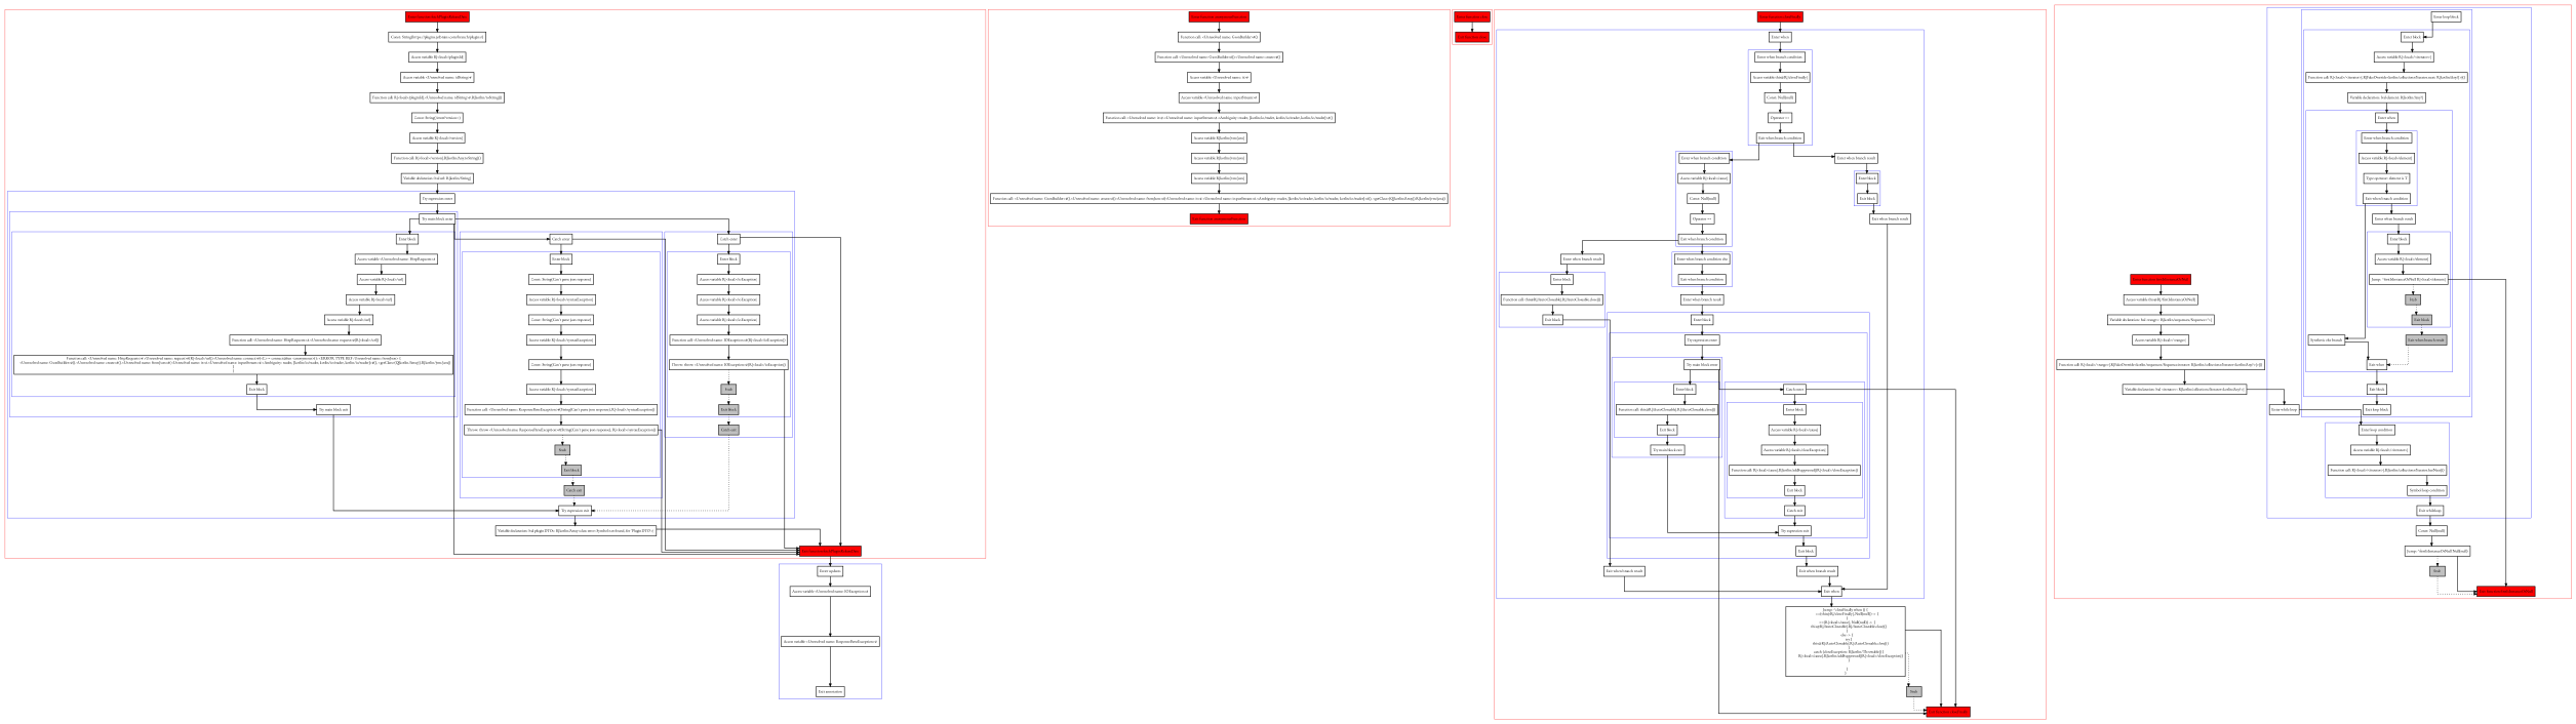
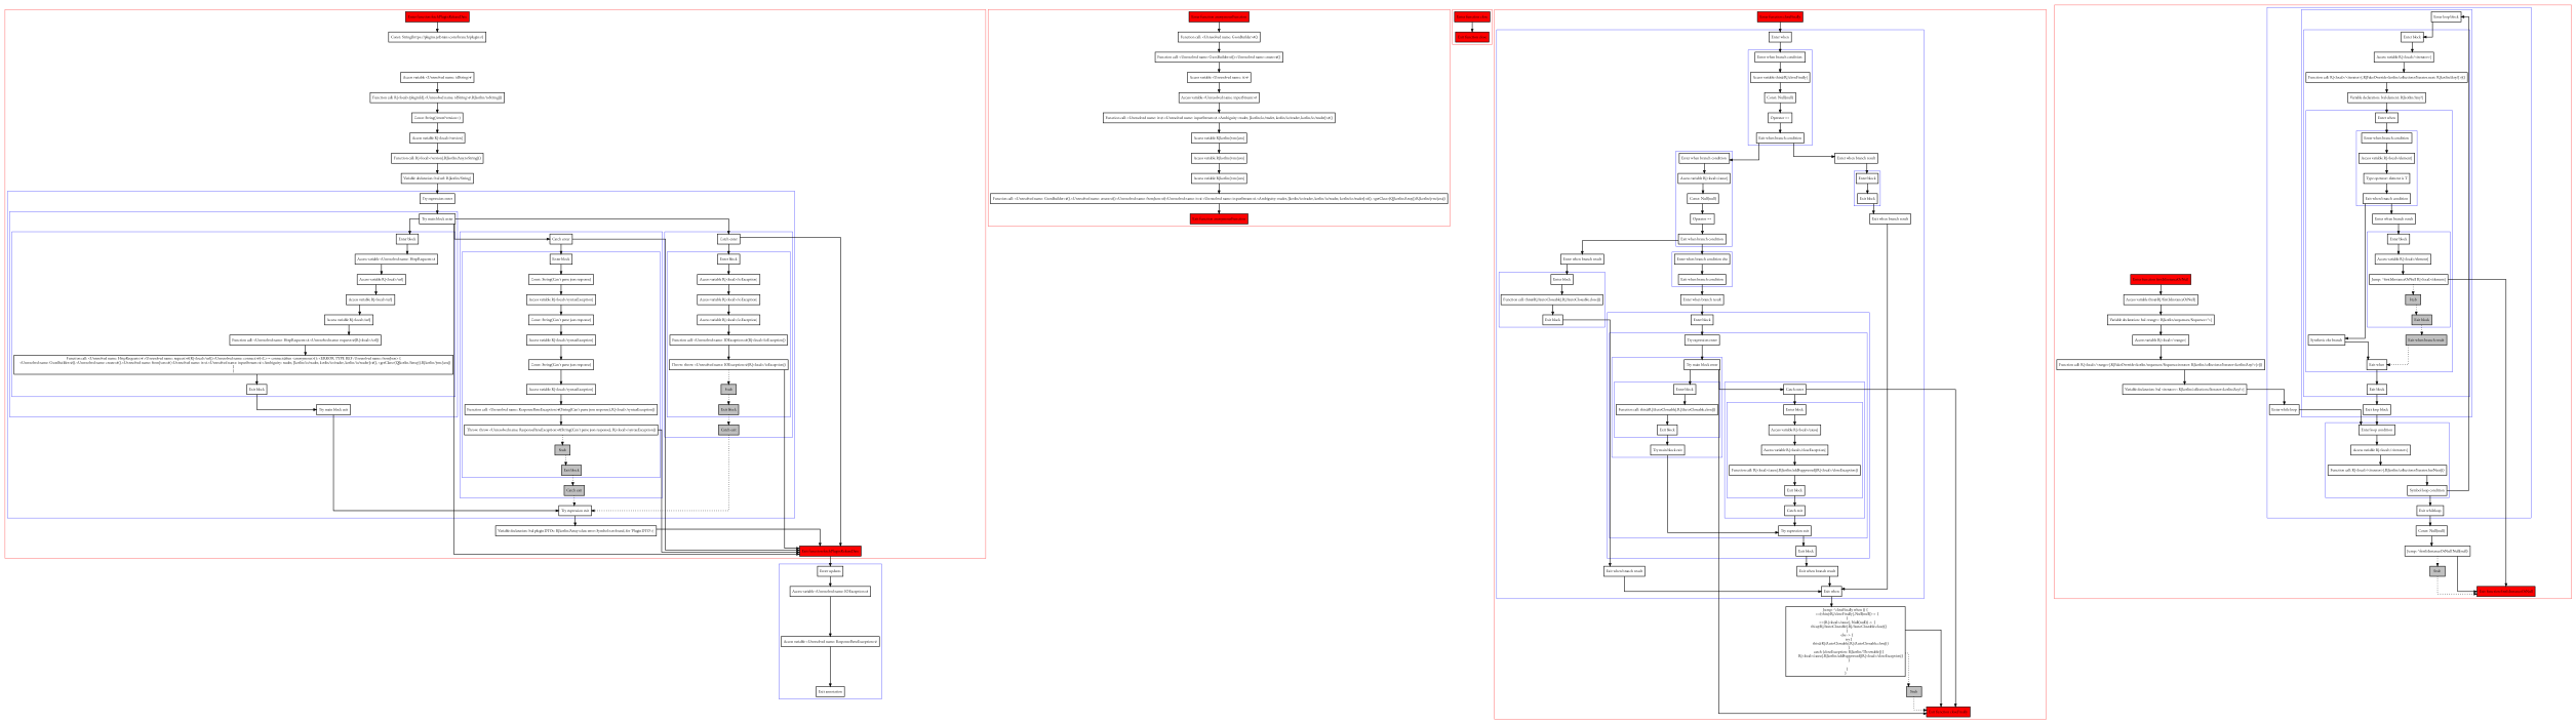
  digraph {
    fontname="EB Garamond"
    nodesep=3
    splines=ortho
    node [fontname="EB Garamond" penwidth=2 shape=box]
    edge [fontname="EB Garamond" penwidth=2]
    n1 [label="Enter block"]
    n2 [label="Access variable <Unresolved name: HttpRequests>#"]
    n3 [label="Access variable R|<local>/url|"]
    n4 [label="Access variable R|<local>/url|"]
    n5 [label="Access variable R|<local>/url|"]
    n6 [label="Function call: <Unresolved name: HttpRequests>#.<Unresolved name: request>#(R|<local>/url|)"]
    n7 [label="Function call: <Unresolved name: HttpRequests>#.<Unresolved name: request>#(R|<local>/url|).<Unresolved name: connect>#(<L> = connect@fun <anonymous>(): <ERROR TYPE REF: Unresolved name: fromJson> {\n    <Unresolved name: GsonBuilder>#().<Unresolved name: create>#().<Unresolved name: fromJson>#(<Unresolved name: it>#.<Unresolved name: inputStream>#.<Ambiguity: reader, [kotlin/io/reader, kotlin/io/reader, kotlin/io/reader]>#(), <getClass>(Q|kotlin/Array|).R|kotlin/jvm/java|)\n}\n)"]
    n8 [label="Exit block"]
    n9 [label="Try main block enter"]
    n10 [label="Try main block exit"]
    n11 [label="Enter block"]
    n12 [label="Const: String(Can't parse json response)"]
    n13 [label="Access variable R|<local>/syntaxException|"]
    n14 [label="Const: String(Can't parse json response)"]
    n15 [label="Access variable R|<local>/syntaxException|"]
    n16 [label="Const: String(Can't parse json response)"]
    n17 [label="Access variable R|<local>/syntaxException|"]
    n18 [label="Function call: <Unresolved name: ResponseParseException>#(String(Can't parse json response), R|<local>/syntaxException|)"]
    n19 [label="Throw: throw <Unresolved name: ResponseParseException>#(String(Can't parse json response), R|<local>/syntaxException|)"]
    n20 [fillcolor=gray label=Stub style=filled]
    n21 [fillcolor=gray label="Exit block" style=filled]
    n22 [label="Catch enter"]
    n23 [fillcolor=gray label="Catch exit" style=filled]
    n24 [label="Enter block"]
    n25 [label="Access variable R|<local>/ioException|"]
    n26 [label="Access variable R|<local>/ioException|"]
    n27 [label="Access variable R|<local>/ioException|"]
    n28 [label="Function call: <Unresolved name: IOException>#(R|<local>/ioException|)"]
    n29 [label="Throw: throw <Unresolved name: IOException>#(R|<local>/ioException|)"]
    n30 [fillcolor=gray label=Stub style=filled]
    n31 [fillcolor=gray label="Exit block" style=filled]
    n32 [label="Catch enter"]
    n33 [fillcolor=gray label="Catch exit" style=filled]
    n34 [label="Try expression enter"]
    n35 [label="Try expression exit"]
    n36 [fillcolor=red label="Enter function fetchPluginReleaseDate" style=filled]
    n37 [label="Const: String(https://plugins.jetbrains.com/branch/plugins/)"]
-   n38 [label="Access variable R|<local>/pluginId|"]
    n39 [label="Access variable <Unresolved name: idString>#"]
    n40 [label="Function call: R|<local>/pluginId|.<Unresolved name: idString>#.R|kotlin/toString|()"]
    n41 [label="Const: String(/enter?version=)"]
    n42 [label="Access variable R|<local>/version|"]
    n43 [label="Function call: R|<local>/version|.R|kotlin/Any.toString|()"]
    n44 [label="Variable declaration: lval url: R|kotlin/String|"]
    n45 [label="Variable declaration: lval pluginDTOs: R|kotlin/Array<class error: Symbol not found, for `PluginDTO`>|"]
    n46 [fillcolor=red label="Exit function fetchPluginReleaseDate" style=filled]
    n47 [label="Enter updates"]
    n48 [label="Access variable <Unresolved name: IOException>#"]
    n49 [label="Access variable <Unresolved name: ResponseParseException>#"]
    n50 [label="Exit annotation"]
    n51 [fillcolor=red label="Enter function anonymousFunction" style=filled]
    n52 [label="Function call: <Unresolved name: GsonBuilder>#()"]
    n53 [label="Function call: <Unresolved name: GsonBuilder>#().<Unresolved name: create>#()"]
    n54 [label="Access variable <Unresolved name: it>#"]
    n55 [label="Access variable <Unresolved name: inputStream>#"]
    n56 [label="Function call: <Unresolved name: it>#.<Unresolved name: inputStream>#.<Ambiguity: reader, [kotlin/io/reader, kotlin/io/reader, kotlin/io/reader]>#()"]
    n57 [label="Access variable R|kotlin/jvm/java|"]
    n58 [label="Access variable R|kotlin/jvm/java|"]
    n59 [label="Access variable R|kotlin/jvm/java|"]
    n60 [label="Function call: <Unresolved name: GsonBuilder>#().<Unresolved name: create>#().<Unresolved name: fromJson>#(<Unresolved name: it>#.<Unresolved name: inputStream>#.<Ambiguity: reader, [kotlin/io/reader, kotlin/io/reader, kotlin/io/reader]>#(), <getClass>(Q|kotlin/Array|).R|kotlin/jvm/java|)"]
    n61 [fillcolor=red label="Exit function anonymousFunction" style=filled]
    n62 [fillcolor=red label="Enter function close" style=filled]
    n63 [fillcolor=red label="Exit function close" style=filled]
    n64 [label="Enter when branch condition "]
    n65 [label="Access variable R|<local>/cause|"]
    n66 [label="Const: Null(null)"]
    n67 [label="Operator =="]
    n68 [label="Exit when branch condition"]
    n69 [label="Enter when branch condition "]
    n70 [label="Access variable this@R|/closeFinally|"]
    n71 [label="Const: Null(null)"]
    n72 [label="Operator =="]
    n73 [label="Exit when branch condition"]
    n74 [label="Enter when branch condition else"]
    n75 [label="Exit when branch condition"]
    n76 [label="Enter block"]
    n77 [label="Function call: this@R|/AutoCloseable|.R|/AutoCloseable.close|()"]
    n78 [label="Exit block"]
    n79 [label="Try main block enter"]
    n80 [label="Try main block exit"]
    n81 [label="Enter block"]
    n82 [label="Access variable R|<local>/cause|"]
    n83 [label="Access variable R|<local>/closeException|"]
    n84 [label="Function call: R|<local>/cause|.R|kotlin/addSuppressed|(R|<local>/closeException|)"]
    n85 [label="Exit block"]
    n86 [label="Catch enter"]
    n87 [label="Catch exit"]
    n88 [label="Try expression enter"]
    n89 [label="Try expression exit"]
    n90 [label="Enter block"]
    n91 [label="Exit block"]
    n92 [label="Enter block"]
    n93 [label="Function call: this@R|/AutoCloseable|.R|/AutoCloseable.close|()"]
    n94 [label="Exit block"]
    n95 [label="Enter block"]
    n96 [label="Exit block"]
    n97 [label="Enter when"]
    n98 [label="Enter when branch result"]
    n99 [label="Exit when branch result"]
    n100 [label="Enter when branch result"]
    n101 [label="Exit when branch result"]
    n102 [label="Enter when branch result"]
    n103 [label="Exit when branch result"]
    n104 [label="Exit when"]
    n105 [fillcolor=red label="Enter function closeFinally" style=filled]
    n106 [label="Jump: ^closeFinally when () {\n    ==(this@R|/closeFinally|, Null(null)) ->  {\n    }\n    ==(R|<local>/cause|, Null(null)) ->  {\n        this@R|/AutoCloseable|.R|/AutoCloseable.close|()\n    }\n    else ->  {\n        try {\n            this@R|/AutoCloseable|.R|/AutoCloseable.close|()\n        }\n        catch (closeException: R|kotlin/Throwable|) {\n            R|<local>/cause|.R|kotlin/addSuppressed|(R|<local>/closeException|)\n        }\n\n    }\n}\n"]
    n107 [fillcolor=gray label=Stub style=filled]
    n108 [fillcolor=red label="Exit function closeFinally" style=filled]
    n109 [label="Enter loop condition"]
    n110 [label="Access variable R|<local>/<iterator>|"]
    n111 [label="Function call: R|<local>/<iterator>|.R|kotlin/collections/Iterator.hasNext|()"]
    n112 [label="Symbol loop condition"]
    n113 [label="Enter when branch condition "]
    n114 [label="Access variable R|<local>/element|"]
    n115 [label="Type operator: element is T"]
    n116 [label="Exit when branch condition"]
    n117 [label="Enter block"]
    n118 [label="Access variable R|<local>/element|"]
    n119 [label="Jump: ^firstIsInstanceOrNull R|<local>/element|"]
    n120 [fillcolor=gray label=Stub style=filled]
    n121 [fillcolor=gray label="Exit block" style=filled]
    n122 [label="Enter when"]
    n123 [label="Synthetic else branch"]
    n124 [label="Enter when branch result"]
    n125 [fillcolor=gray label="Exit when branch result" style=filled]
    n126 [label="Exit when"]
    n127 [label="Enter block"]
    n128 [label="Access variable R|<local>/<iterator>|"]
    n129 [label="Function call: R|<local>/<iterator>|.R|FakeOverride<kotlin/collections/Iterator.next: R|kotlin/Any?|>|()"]
    n130 [label="Variable declaration: lval element: R|kotlin/Any?|"]
    n131 [label="Exit block"]
    n132 [label="Enter loop block"]
    n133 [label="Exit loop block"]
    n134 [label="Enter while loop"]
    n135 [label="Exit whileloop"]
    n136 [fillcolor=red label="Enter function firstIsInstanceOrNull" style=filled]
    n137 [label="Access variable this@R|/firstIsInstanceOrNull|"]
    n138 [label="Variable declaration: lval <range>: R|kotlin/sequences/Sequence<*>|"]
    n139 [label="Access variable R|<local>/<range>|"]
    n140 [label="Function call: R|<local>/<range>|.R|FakeOverride<kotlin/sequences/Sequence.iterator: R|kotlin/collections/Iterator<kotlin/Any?>|>|()"]
    n141 [label="Variable declaration: lval <iterator>: R|kotlin/collections/Iterator<kotlin/Any?>|"]
    n142 [label="Const: Null(null)"]
    n143 [label="Jump: ^firstIsInstanceOrNull Null(null)"]
    n144 [fillcolor=gray label=Stub style=filled]
    n145 [fillcolor=red label="Exit function firstIsInstanceOrNull" style=filled]
    subgraph cluster_1 {
      color=red
      n36
      n37
-     n38
      n39
      n40
      n41
      n42
      n43
      n44
      n45
      n46
      subgraph cluster_2 {
        color=blue
        n34
        n35
        subgraph cluster_3 {
          color=blue
          n9
          n10
          subgraph cluster_4 {
            color=blue
            n1
            n2
            n3
            n4
            n5
            n6
            n7
            n8
          }
        }
        subgraph cluster_5 {
          color=blue
          n22
          n23
          subgraph cluster_6 {
            color=blue
            n11
            n12
            n13
            n14
            n15
            n16
            n17
            n18
            n19
            n20
            n21
          }
        }
        subgraph cluster_7 {
          color=blue
          n32
          n33
          subgraph cluster_8 {
            color=blue
            n24
            n25
            n26
            n27
            n28
            n29
            n30
            n31
          }
        }
      }
    }
    subgraph cluster_9 {
      color=blue
      n47
      n48
      n49
      n50
    }
    subgraph cluster_10 {
      color=red
      n51
      n52
      n53
      n54
      n55
      n56
      n57
      n58
      n59
      n60
      n61
    }
    subgraph cluster_11 {
      color=red
      n62
      n63
    }
    subgraph cluster_12 {
      color=red
      n105
      n106
      n107
      n108
      subgraph cluster_13 {
        color=blue
        n97
        n98
        n99
        n100
        n101
        n102
        n103
        n104
        subgraph cluster_14 {
          color=blue
          n64
          n65
          n66
          n67
          n68
        }
        subgraph cluster_15 {
          color=blue
          n69
          n70
          n71
          n72
          n73
        }
        subgraph cluster_16 {
          color=blue
          n74
          n75
        }
        subgraph cluster_17 {
          color=blue
          n90
          n91
          subgraph cluster_18 {
            color=blue
            n88
            n89
            subgraph cluster_19 {
              color=blue
              n79
              n80
              subgraph cluster_20 {
                color=blue
                n76
                n77
                n78
              }
            }
            subgraph cluster_21 {
              color=blue
              n86
              n87
              subgraph cluster_22 {
                color=blue
                n81
                n82
                n83
                n84
                n85
              }
            }
          }
        }
        subgraph cluster_23 {
          color=blue
          n92
          n93
          n94
        }
        subgraph cluster_24 {
          color=blue
          n95
          n96
        }
      }
    }
    subgraph cluster_25 {
      color=red
      n136
      n137
      n138
      n139
      n140
      n141
      n142
      n143
      n144
      n145
      subgraph cluster_26 {
        color=blue
        n134
        n135
        subgraph cluster_27 {
          color=blue
          n109
          n110
          n111
          n112
        }
        subgraph cluster_28 {
          color=blue
          n132
          n133
          subgraph cluster_29 {
            color=blue
            n127
            n128
            n129
            n130
            n131
            subgraph cluster_30 {
              color=blue
              n122
              n123
              n124
              n125
              n126
              subgraph cluster_31 {
                color=blue
                n113
                n114
                n115
                n116
              }
              subgraph cluster_32 {
                color=blue
                n117
                n118
                n119
                n120
                n121
              }
            }
          }
        }
      }
    }
    n1 -> n2
    n2 -> n3
    n3 -> n4
    n4 -> n5
    n5 -> n6
    n6 -> n7
    n7 -> n8
    n8 -> n10
    n9 -> n1
    n9 -> n22
    n9 -> n32
    n9 -> n46
    n10 -> n35
    n11 -> n12
    n12 -> n13
    n13 -> n14
    n14 -> n15
    n15 -> n16
    n16 -> n17
    n17 -> n18
    n18 -> n19
    n19 -> n20 [style=dotted]
    n19 -> n46
    n20 -> n21 [style=dotted]
    n21 -> n23 [style=dotted]
    n22 -> n11
    n22 -> n46
    n23 -> n35 [style=dotted]
    n24 -> n25
    n25 -> n26
    n26 -> n27
    n27 -> n28
    n28 -> n29
    n29 -> n30 [style=dotted]
    n29 -> n46
    n30 -> n31 [style=dotted]
    n31 -> n33 [style=dotted]
    n32 -> n24
    n32 -> n46
    n33 -> n35 [style=dotted]
    n34 -> n9
    n35 -> n45
    n36 -> n37
-   n37 -> n38
-   n38 -> n39
    n39 -> n40
    n40 -> n41
    n41 -> n42
    n42 -> n43
    n43 -> n44
    n44 -> n34
    n45 -> n46
    n46 -> n47
    n47 -> n48
    n48 -> n49
    n49 -> n50
    n51 -> n52
    n52 -> n53
    n53 -> n54
    n54 -> n55
    n55 -> n56
    n56 -> n57
    n57 -> n58
    n58 -> n59
    n59 -> n60
    n60 -> n61
    n62 -> n63
    n64 -> n65
    n65 -> n66
    n66 -> n67
    n67 -> n68
    n68 -> n74
    n68 -> n100
    n69 -> n70
    n70 -> n71
    n71 -> n72
    n72 -> n73
    n73 -> n64
    n73 -> n102
    n74 -> n75
    n75 -> n98
    n76 -> n77
    n77 -> n78
    n78 -> n80
    n79 -> n76
    n79 -> n86
    n79 -> n108
    n80 -> n89
    n81 -> n82
    n82 -> n83
    n83 -> n84
    n84 -> n85
    n85 -> n87
    n86 -> n81
    n86 -> n108
    n87 -> n89
    n88 -> n79
    n89 -> n91
    n90 -> n88
    n91 -> n99
    n92 -> n93
    n93 -> n94
    n94 -> n101
    n95 -> n96
    n96 -> n103
    n97 -> n69
    n98 -> n90
    n99 -> n104
    n100 -> n92
    n101 -> n104
    n102 -> n95
    n103 -> n104
    n104 -> n106
    n105 -> n97
    n106 -> n107 [style=dotted]
    n106 -> n108
    n107 -> n108 [style=dotted]
    n109 -> n110
    n110 -> n111
    n111 -> n112
+   n112 -> n132
    n112 -> n135
    n113 -> n114
    n114 -> n115
    n115 -> n116
    n116 -> n123
    n116 -> n124
    n117 -> n118
    n118 -> n119
    n119 -> n120 [style=dotted]
    n119 -> n145
    n120 -> n121 [style=dotted]
    n121 -> n125 [style=dotted]
    n122 -> n113
    n123 -> n126
    n124 -> n117
    n125 -> n126 [style=dotted]
    n126 -> n131
    n127 -> n128
    n128 -> n129
    n129 -> n130
    n130 -> n122
    n131 -> n133
    n132 -> n127
+   n133 -> n109
    n134 -> n109
    n135 -> n142
    n136 -> n137
    n137 -> n138
    n138 -> n139
    n139 -> n140
    n140 -> n141
    n141 -> n134
    n142 -> n143
    n143 -> n144 [style=dotted]
    n143 -> n145
    n144 -> n145 [style=dotted]
  }
